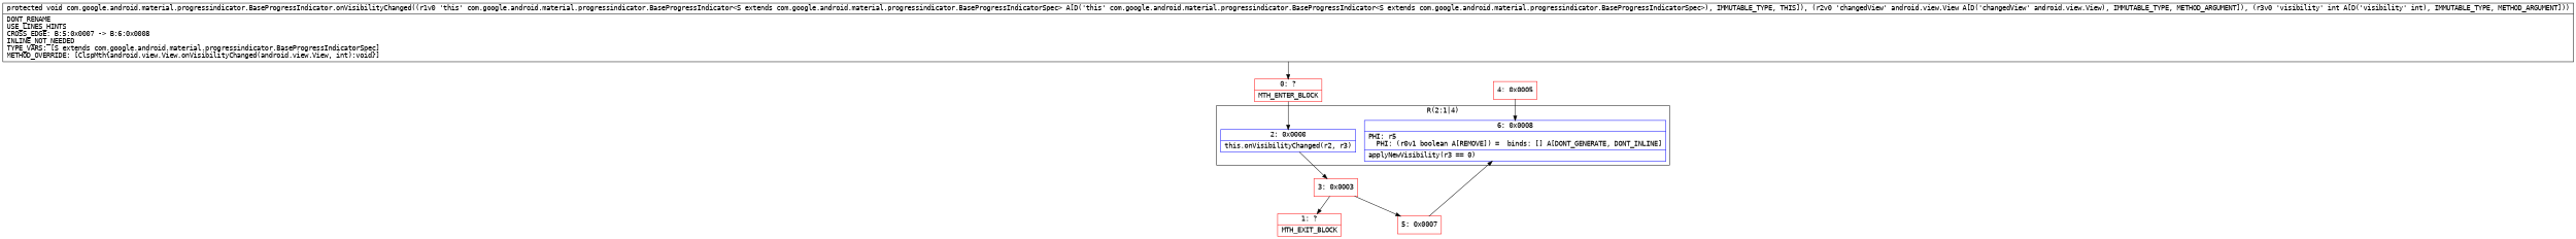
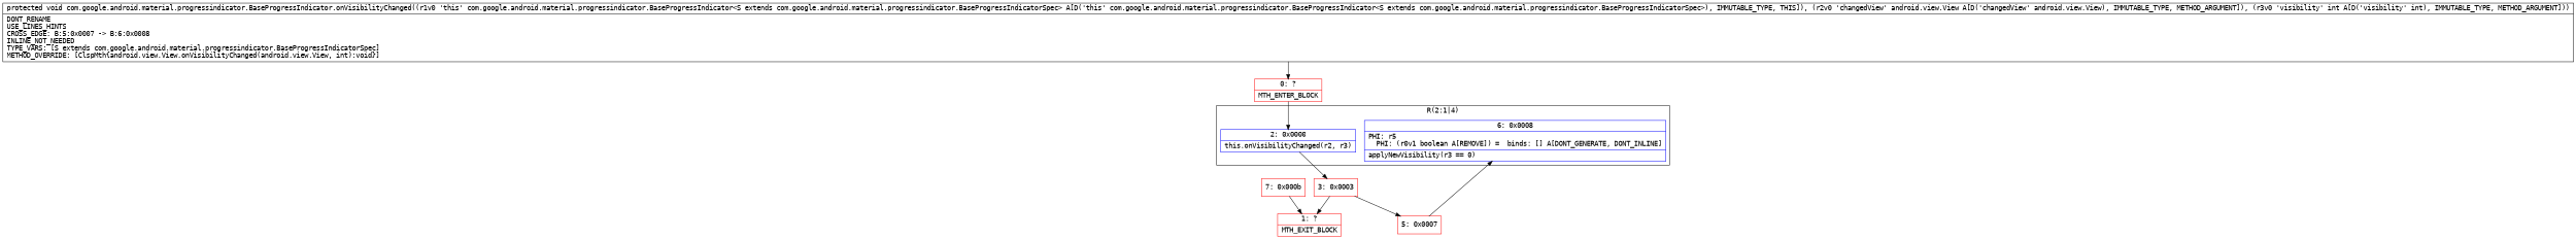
  digraph {
    fontname="DejaVu Sans Mono"
    node [color=red fontname="DejaVu Sans Mono" shape=record]
    edge [fontname="DejaVu Sans Mono"]
    n1 [color=blue label="{2\:\ 0x0000|this.onVisibilityChanged(r2, r3)\l}"]
    n2 [color=blue label="{6\:\ 0x0008|PHI: r5 \l  PHI: (r0v1 boolean A[REMOVE]) =  binds: [] A[DONT_GENERATE, DONT_INLINE]\l|applyNewVisibility(r3 == 0)\l}"]
    n3 [label="{3\:\ 0x0003}"]
    n4 [label="{5\:\ 0x0007}"]
    n5 [label="{1\:\ ?|MTH_EXIT_BLOCK\l}"]
+   n6 [label="{7\:\ 0x000b}"]
    n7 [label="{0\:\ ?|MTH_ENTER_BLOCK\l}"]
-   n8 [label="{4\:\ 0x0005}"]
    n9 [label="{protected void com.google.android.material.progressindicator.BaseProgressIndicator.onVisibilityChanged((r1v0 'this' com.google.android.material.progressindicator.BaseProgressIndicator\<S extends com.google.android.material.progressindicator.BaseProgressIndicatorSpec\> A[D('this' com.google.android.material.progressindicator.BaseProgressIndicator\<S extends com.google.android.material.progressindicator.BaseProgressIndicatorSpec\>), IMMUTABLE_TYPE, THIS]), (r2v0 'changedView' android.view.View A[D('changedView' android.view.View), IMMUTABLE_TYPE, METHOD_ARGUMENT]), (r3v0 'visibility' int A[D('visibility' int), IMMUTABLE_TYPE, METHOD_ARGUMENT]))  | DONT_RENAME\lUSE_LINES_HINTS\lCROSS_EDGE: B:5:0x0007 \-\> B:6:0x0008\lINLINE_NOT_NEEDED\lTYPE_VARS: [S extends com.google.android.material.progressindicator.BaseProgressIndicatorSpec]\lMETHOD_OVERRIDE: [ClspMth\{android.view.View.onVisibilityChanged(android.view.View, int):void\}]\l}" color=""]
    subgraph cluster_1 {
      label="R(2:1|4)"
      n1
      n2
    }
    n1 -> n3
    n3 -> n4
    n3 -> n5
    n4 -> n2
+   n6 -> n5
    n7 -> n1
-   n8 -> n2
    n9 -> n7
  }
